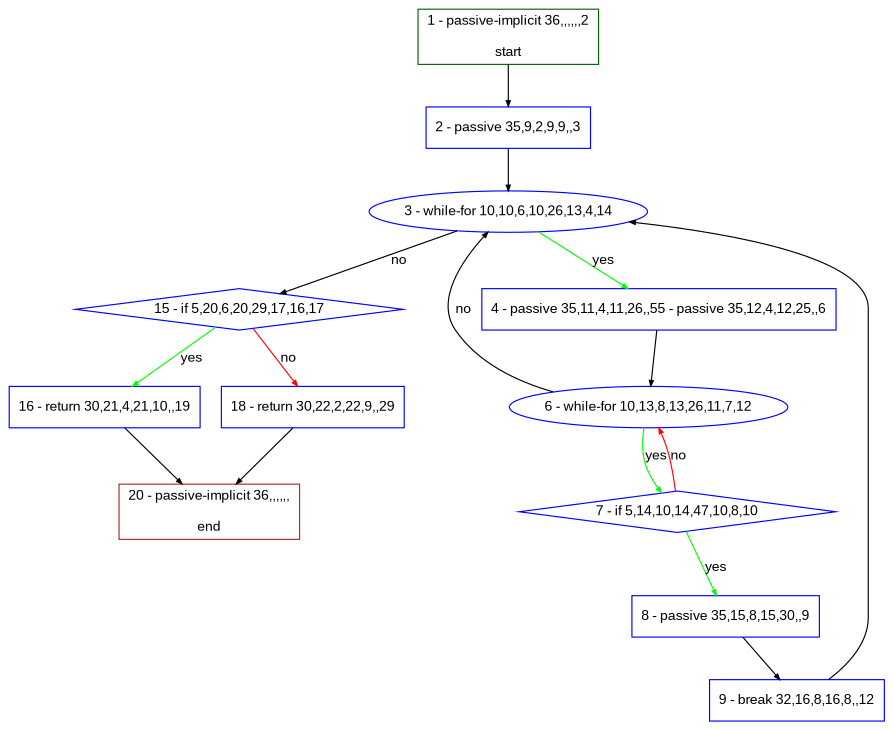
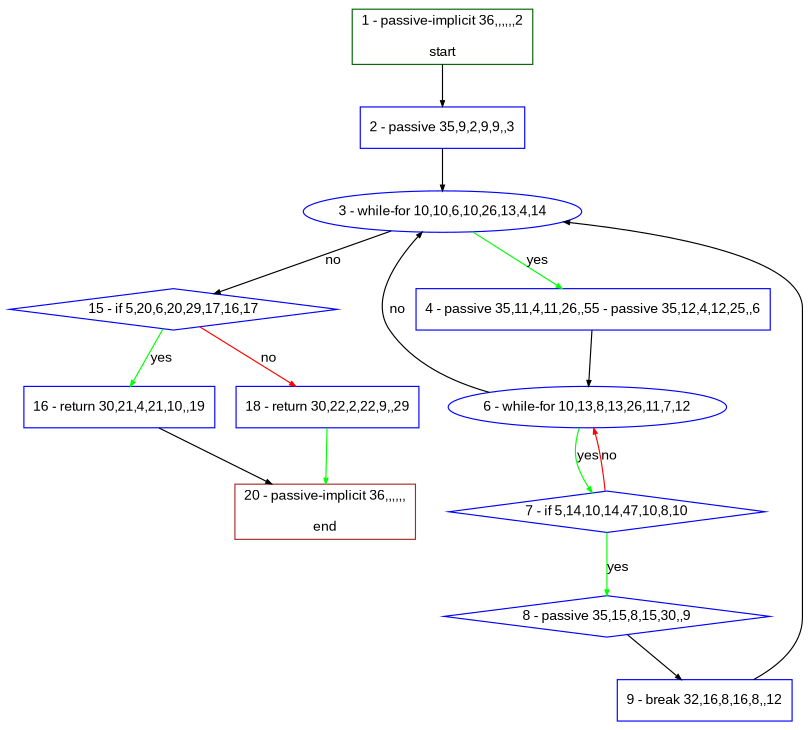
  digraph {
    bgcolor=white
    compound=true
    fillcolor="#FFFFCC"
    fontname=Arial
    fontsize=12
    pack=true
    packmode=clust
    style="rounded,filled"
    node [color="#0000ff" compound=true fillcolor="#ffffff" fixedsize=false fontname=Arial fontsize=12 node_initialized=no shape=box style=filled]
    edge [arrowhead=normal arrowsize=0.5 arrowtail=none color="#000000" compound=true dir=forward fontcolor=black fontname=Arial fontsize=12]
    n1 [label="2 - passive 35,9,2,9,9,,3"]
    n2 [label="3 - while-for 10,10,6,10,26,13,4,14" shape=oval]
    n3 [label="4 - passive 35,11,4,11,26,,55 - passive 35,12,4,12,25,,6"]
    n4 [label="15 - if 5,20,6,20,29,17,16,17" shape=diamond]
    n5 [color="#006400" label="1 - passive-implicit 36,,,,,,2\n\nstart"]
    n6 [label="6 - while-for 10,13,8,13,26,11,7,12" shape=oval]
    n7 [label="16 - return 30,21,4,21,10,,19"]
    n8 [label="18 - return 30,22,2,22,9,,29"]
    n9 [label="7 - if 5,14,10,14,47,10,8,10" shape=diamond]
    n10 [color="#a52a2a" label="20 - passive-implicit 36,,,,,,\n\nend"]
-   n11 [label="8 - passive 35,15,8,15,30,,9"]
+   n11 [label="8 - passive 35,15,8,15,30,,9" shape=diamond]
    n12 [label="9 - break 32,16,8,16,8,,12"]
    n1 -> n2
    n2 -> n3 [color="#00ff00" label=yes]
    n2 -> n4 [label=no]
    n3 -> n6
    n4 -> n7 [color="#00ff00" label=yes]
    n4 -> n8 [color="#ff0000" label=no]
    n5 -> n1
    n6 -> n2 [label=no]
    n6 -> n9 [color="#00ff00" label=yes]
    n7 -> n10
-   n8 -> n10
+   n8 -> n10 [color="#00ff00"]
    n9 -> n6 [color="#ff0000" label=no]
    n9 -> n11 [color="#00ff00" label=yes]
    n11 -> n12
    n12 -> n2
  }
